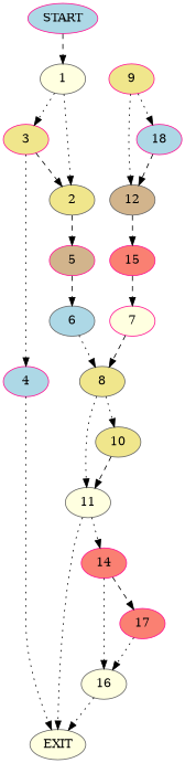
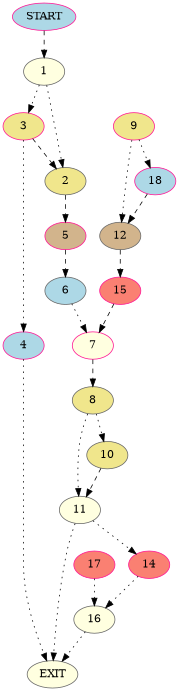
  digraph {
    node [color=deeppink fillcolor=lightyellow style=filled]
    edge [style=dotted]
    n1 [fillcolor=lightblue label=START]
    1 [color=gray40]
    2 [color=gray40 fillcolor=khaki]
    3 [fillcolor=khaki]
    n5 [color=gray40 label=EXIT]
    5 [fillcolor=tan]
    4 [fillcolor=lightblue]
    6 [color=gray40 fillcolor=lightblue]
    7
    8 [color=gray40 fillcolor=khaki]
    10 [color=gray40 fillcolor=khaki]
    11 [color=gray40]
    9 [fillcolor=khaki]
    12 [color=gray40 fillcolor=tan]
    n15 [fillcolor=lightblue label=18]
    14 [fillcolor=salmon]
    15 [fillcolor=salmon]
    16 [color=gray40]
    17 [fillcolor=salmon]
    n1 -> 1 [style=dashed]
    1 -> 2
    1 -> 3
    2 -> 5 [style=dashed]
    3 -> 2 [style=dashed]
    3 -> 4
    5 -> 6 [style=dashed]
    4 -> n5
-   6 -> 8
+   6 -> 7
    7 -> 8 [style=dashed]
    8 -> 10
    8 -> 11
    10 -> 11 [style=dashed]
    11 -> n5
    11 -> 14
    9 -> 12
    9 -> n15
    12 -> 15 [style=dashed]
    n15 -> 12 [style=dashed]
    14 -> 16
-   14 -> 17 [style=dashed]
    15 -> 7 [style=dashed]
    16 -> n5
    17 -> 16
  }
